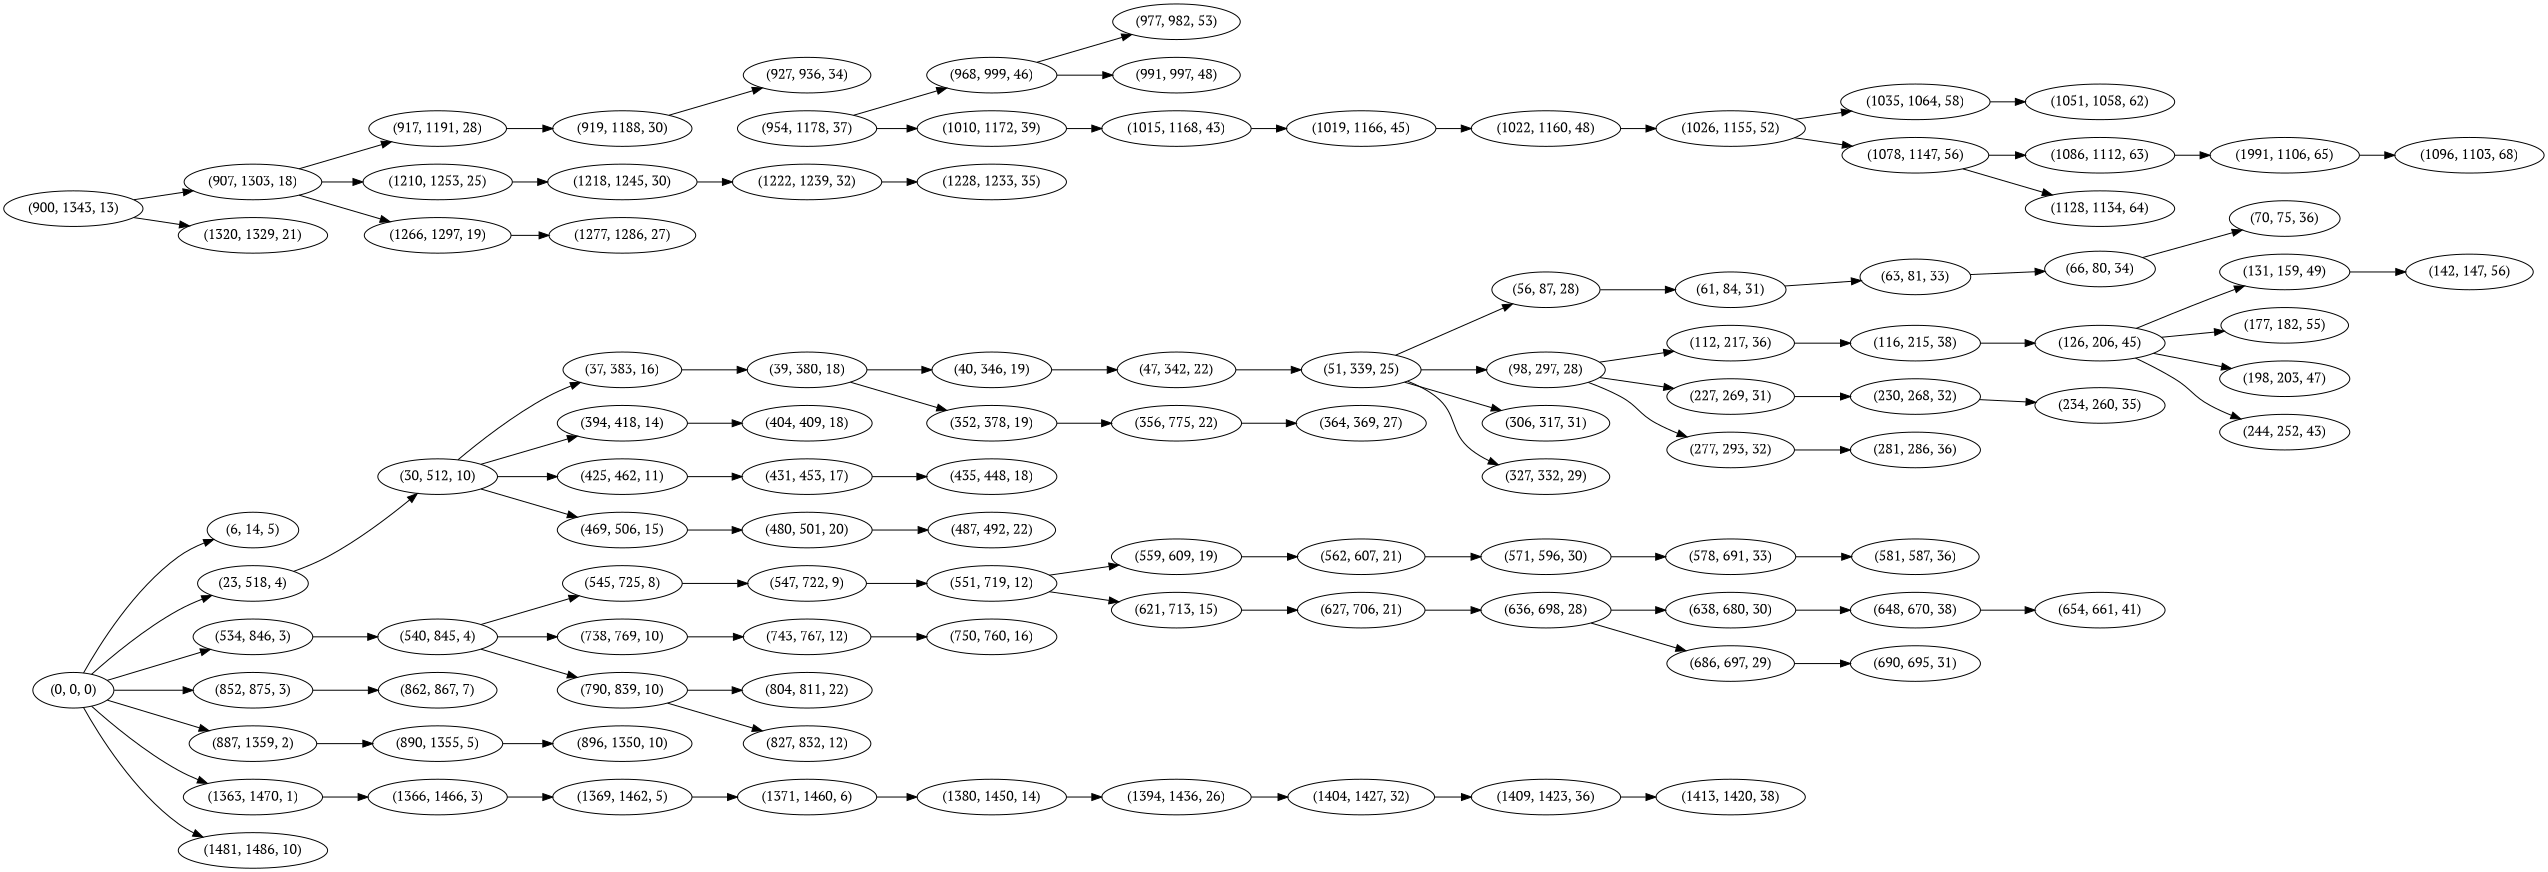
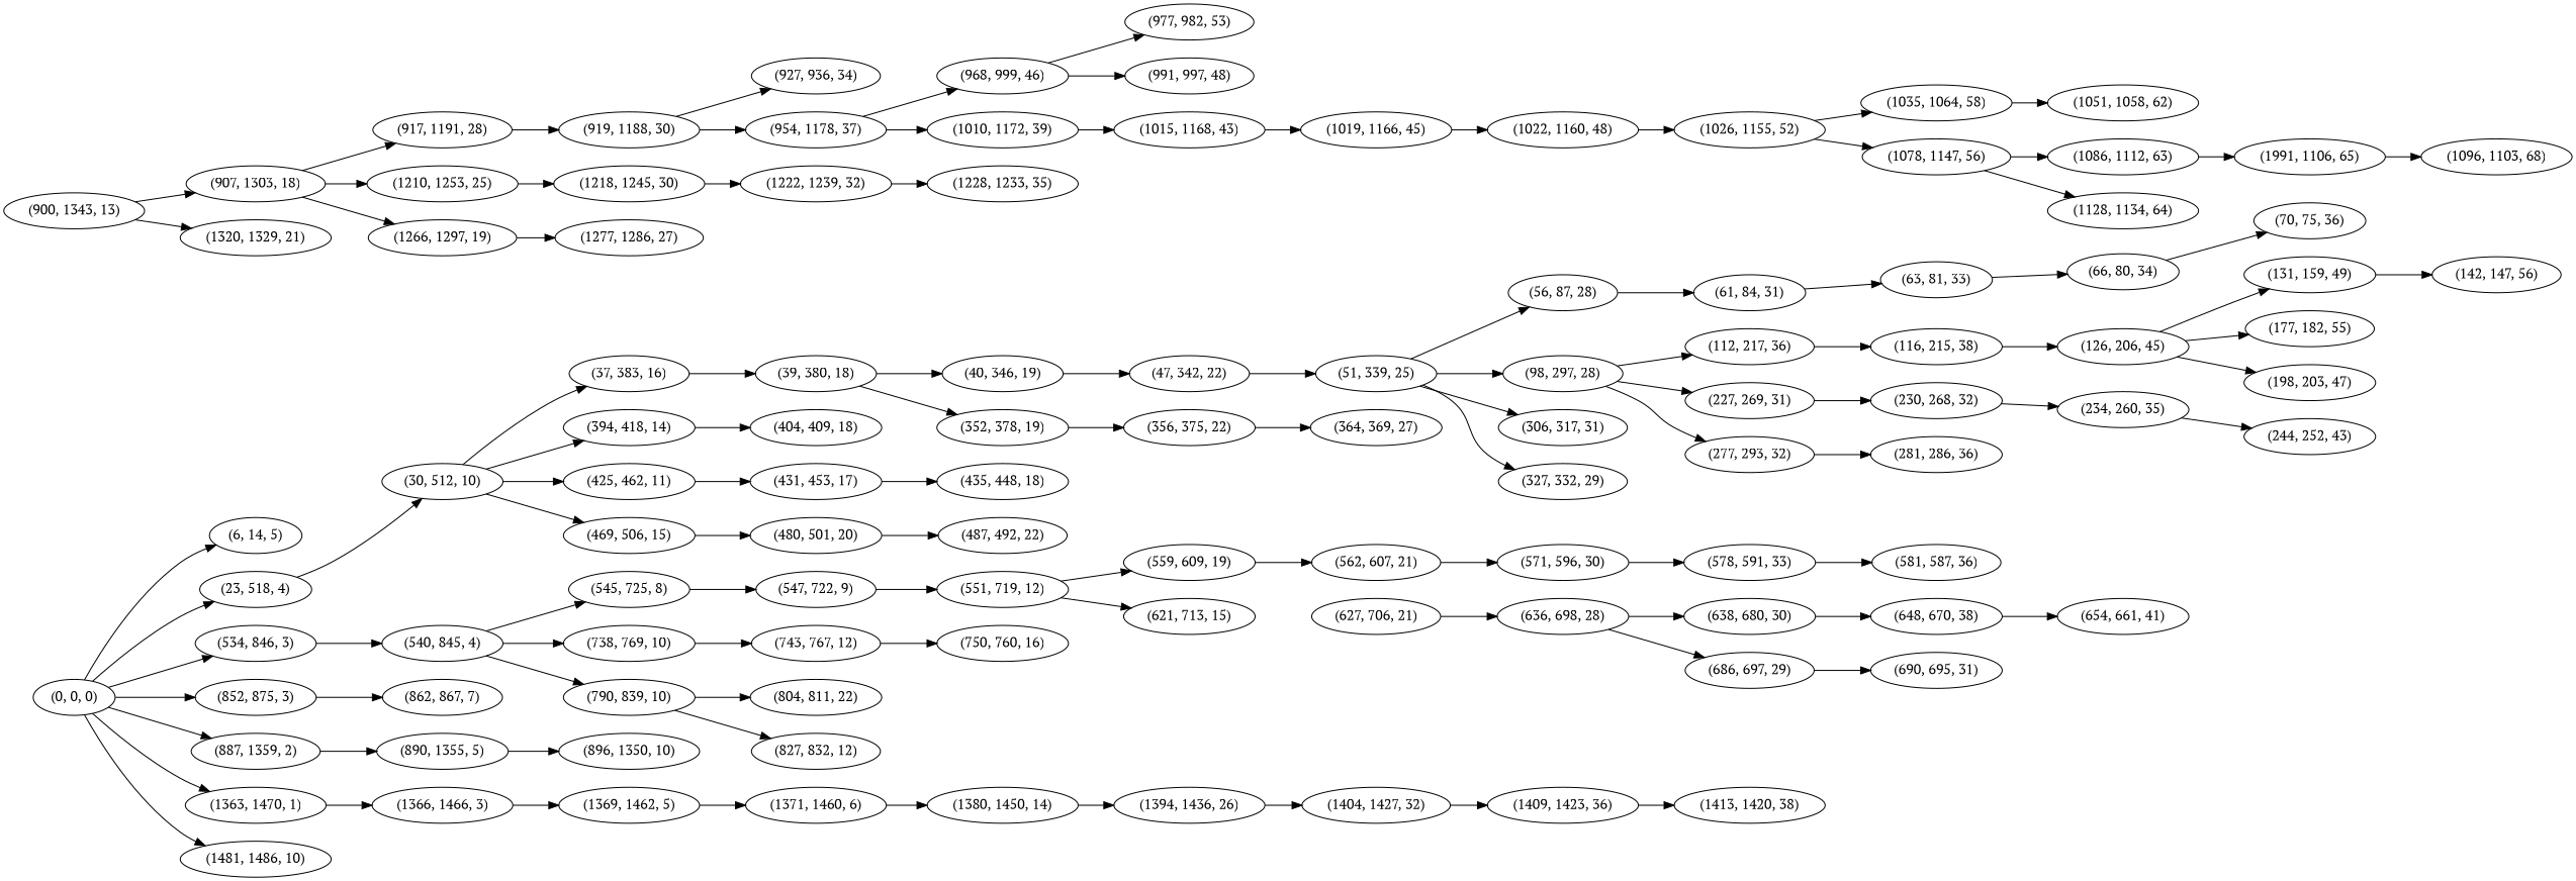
  digraph {
    fontname="PT Serif"
    rankdir=LR
    node [fontname="PT Serif"]
    edge [fontname="PT Serif"]
    "(0, 0, 0)"
    "(6, 14, 5)"
    "(23, 518, 4)"
    "(534, 846, 3)"
    "(852, 875, 3)"
    "(887, 1359, 2)"
    "(1363, 1470, 1)"
    "(1481, 1486, 10)"
    "(30, 512, 10)"
    "(540, 845, 4)"
    "(862, 867, 7)"
    "(890, 1355, 5)"
    "(1366, 1466, 3)"
    "(37, 383, 16)"
    "(394, 418, 14)"
    "(425, 462, 11)"
    "(469, 506, 15)"
    "(39, 380, 18)"
    "(404, 409, 18)"
    "(431, 453, 17)"
    "(480, 501, 20)"
    "(40, 346, 19)"
    "(352, 378, 19)"
    "(47, 342, 22)"
-   "(356, 375, 22)" [label="(356, 775, 22)"]
+   "(356, 375, 22)"
    "(51, 339, 25)"
    "(56, 87, 28)"
    "(98, 297, 28)"
    "(306, 317, 31)"
    "(327, 332, 29)"
    "(61, 84, 31)"
    "(112, 217, 36)"
    "(227, 269, 31)"
    "(277, 293, 32)"
    "(63, 81, 33)"
    "(66, 80, 34)"
    "(70, 75, 36)"
    "(116, 215, 38)"
    "(230, 268, 32)"
    "(281, 286, 36)"
    "(126, 206, 45)"
    "(131, 159, 49)"
    "(177, 182, 55)"
    "(198, 203, 47)"
    "(142, 147, 56)"
    "(234, 260, 35)"
    "(244, 252, 43)"
    "(364, 369, 27)"
    "(435, 448, 18)"
    "(487, 492, 22)"
    "(545, 725, 8)"
    "(738, 769, 10)"
    "(790, 839, 10)"
    "(547, 722, 9)"
    "(743, 767, 12)"
    "(804, 811, 22)"
    "(827, 832, 12)"
    "(551, 719, 12)"
    "(559, 609, 19)"
    "(621, 713, 15)"
    "(562, 607, 21)"
    "(627, 706, 21)"
    "(571, 596, 30)"
-   "(578, 591, 33)" [label="(578, 691, 33)"]
+   "(578, 591, 33)"
    "(581, 587, 36)"
    "(636, 698, 28)"
    "(638, 680, 30)"
    "(686, 697, 29)"
    "(648, 670, 38)"
    "(690, 695, 31)"
    "(654, 661, 41)"
    "(750, 760, 16)"
    "(896, 1350, 10)"
    "(900, 1343, 13)"
    "(907, 1303, 18)"
    "(1320, 1329, 21)"
    "(917, 1191, 28)"
    "(1210, 1253, 25)"
    "(1266, 1297, 19)"
    "(919, 1188, 30)"
    "(1218, 1245, 30)"
    "(1277, 1286, 27)"
    "(927, 936, 34)"
    "(954, 1178, 37)"
    "(968, 999, 46)"
    "(1010, 1172, 39)"
    "(977, 982, 53)"
    "(991, 997, 48)"
    "(1015, 1168, 43)"
    "(1019, 1166, 45)"
    "(1022, 1160, 48)"
    "(1026, 1155, 52)"
    "(1035, 1064, 58)"
    "(1078, 1147, 56)"
    "(1051, 1058, 62)"
    "(1086, 1112, 63)"
    "(1128, 1134, 64)"
    n98 [label="(1991, 1106, 65)"]
    "(1096, 1103, 68)"
    "(1222, 1239, 32)"
    "(1228, 1233, 35)"
    "(1369, 1462, 5)"
    "(1371, 1460, 6)"
    "(1380, 1450, 14)"
    "(1394, 1436, 26)"
    "(1404, 1427, 32)"
    "(1409, 1423, 36)"
    "(1413, 1420, 38)"
    "(0, 0, 0)" -> "(6, 14, 5)"
    "(0, 0, 0)" -> "(23, 518, 4)"
    "(0, 0, 0)" -> "(534, 846, 3)"
    "(0, 0, 0)" -> "(852, 875, 3)"
    "(0, 0, 0)" -> "(887, 1359, 2)"
    "(0, 0, 0)" -> "(1363, 1470, 1)"
    "(0, 0, 0)" -> "(1481, 1486, 10)"
    "(23, 518, 4)" -> "(30, 512, 10)"
    "(534, 846, 3)" -> "(540, 845, 4)"
    "(852, 875, 3)" -> "(862, 867, 7)"
    "(887, 1359, 2)" -> "(890, 1355, 5)"
    "(1363, 1470, 1)" -> "(1366, 1466, 3)"
    "(30, 512, 10)" -> "(37, 383, 16)"
    "(30, 512, 10)" -> "(394, 418, 14)"
    "(30, 512, 10)" -> "(425, 462, 11)"
    "(30, 512, 10)" -> "(469, 506, 15)"
    "(540, 845, 4)" -> "(545, 725, 8)"
    "(540, 845, 4)" -> "(738, 769, 10)"
    "(540, 845, 4)" -> "(790, 839, 10)"
    "(890, 1355, 5)" -> "(896, 1350, 10)"
    "(1366, 1466, 3)" -> "(1369, 1462, 5)"
    "(37, 383, 16)" -> "(39, 380, 18)"
    "(394, 418, 14)" -> "(404, 409, 18)"
    "(425, 462, 11)" -> "(431, 453, 17)"
    "(469, 506, 15)" -> "(480, 501, 20)"
    "(39, 380, 18)" -> "(40, 346, 19)"
    "(39, 380, 18)" -> "(352, 378, 19)"
    "(431, 453, 17)" -> "(435, 448, 18)"
    "(480, 501, 20)" -> "(487, 492, 22)"
    "(40, 346, 19)" -> "(47, 342, 22)"
    "(352, 378, 19)" -> "(356, 375, 22)"
    "(47, 342, 22)" -> "(51, 339, 25)"
    "(356, 375, 22)" -> "(364, 369, 27)"
    "(51, 339, 25)" -> "(56, 87, 28)"
    "(51, 339, 25)" -> "(98, 297, 28)"
    "(51, 339, 25)" -> "(306, 317, 31)"
    "(51, 339, 25)" -> "(327, 332, 29)"
    "(56, 87, 28)" -> "(61, 84, 31)"
    "(98, 297, 28)" -> "(112, 217, 36)"
    "(98, 297, 28)" -> "(227, 269, 31)"
    "(98, 297, 28)" -> "(277, 293, 32)"
    "(61, 84, 31)" -> "(63, 81, 33)"
    "(112, 217, 36)" -> "(116, 215, 38)"
    "(227, 269, 31)" -> "(230, 268, 32)"
    "(277, 293, 32)" -> "(281, 286, 36)"
    "(63, 81, 33)" -> "(66, 80, 34)"
    "(66, 80, 34)" -> "(70, 75, 36)"
    "(116, 215, 38)" -> "(126, 206, 45)"
    "(230, 268, 32)" -> "(234, 260, 35)"
    "(126, 206, 45)" -> "(131, 159, 49)"
    "(126, 206, 45)" -> "(177, 182, 55)"
    "(126, 206, 45)" -> "(198, 203, 47)"
    "(131, 159, 49)" -> "(142, 147, 56)"
-   "(126, 206, 45)" -> "(244, 252, 43)"
+   "(234, 260, 35)" -> "(244, 252, 43)"
    "(545, 725, 8)" -> "(547, 722, 9)"
    "(738, 769, 10)" -> "(743, 767, 12)"
    "(790, 839, 10)" -> "(804, 811, 22)"
    "(790, 839, 10)" -> "(827, 832, 12)"
    "(547, 722, 9)" -> "(551, 719, 12)"
    "(743, 767, 12)" -> "(750, 760, 16)"
    "(551, 719, 12)" -> "(559, 609, 19)"
    "(551, 719, 12)" -> "(621, 713, 15)"
    "(559, 609, 19)" -> "(562, 607, 21)"
-   "(621, 713, 15)" -> "(627, 706, 21)"
    "(562, 607, 21)" -> "(571, 596, 30)"
    "(627, 706, 21)" -> "(636, 698, 28)"
    "(571, 596, 30)" -> "(578, 591, 33)"
    "(578, 591, 33)" -> "(581, 587, 36)"
    "(636, 698, 28)" -> "(638, 680, 30)"
    "(636, 698, 28)" -> "(686, 697, 29)"
    "(638, 680, 30)" -> "(648, 670, 38)"
    "(686, 697, 29)" -> "(690, 695, 31)"
    "(648, 670, 38)" -> "(654, 661, 41)"
    "(900, 1343, 13)" -> "(907, 1303, 18)"
    "(900, 1343, 13)" -> "(1320, 1329, 21)"
    "(907, 1303, 18)" -> "(917, 1191, 28)"
    "(907, 1303, 18)" -> "(1210, 1253, 25)"
    "(907, 1303, 18)" -> "(1266, 1297, 19)"
    "(917, 1191, 28)" -> "(919, 1188, 30)"
    "(1210, 1253, 25)" -> "(1218, 1245, 30)"
    "(1266, 1297, 19)" -> "(1277, 1286, 27)"
    "(919, 1188, 30)" -> "(927, 936, 34)"
+   "(919, 1188, 30)" -> "(954, 1178, 37)"
    "(1218, 1245, 30)" -> "(1222, 1239, 32)"
    "(954, 1178, 37)" -> "(968, 999, 46)"
    "(954, 1178, 37)" -> "(1010, 1172, 39)"
    "(968, 999, 46)" -> "(977, 982, 53)"
    "(968, 999, 46)" -> "(991, 997, 48)"
    "(1010, 1172, 39)" -> "(1015, 1168, 43)"
    "(1015, 1168, 43)" -> "(1019, 1166, 45)"
    "(1019, 1166, 45)" -> "(1022, 1160, 48)"
    "(1022, 1160, 48)" -> "(1026, 1155, 52)"
    "(1026, 1155, 52)" -> "(1035, 1064, 58)"
    "(1026, 1155, 52)" -> "(1078, 1147, 56)"
    "(1035, 1064, 58)" -> "(1051, 1058, 62)"
    "(1078, 1147, 56)" -> "(1086, 1112, 63)"
    "(1078, 1147, 56)" -> "(1128, 1134, 64)"
    "(1086, 1112, 63)" -> n98
    n98 -> "(1096, 1103, 68)"
    "(1222, 1239, 32)" -> "(1228, 1233, 35)"
    "(1369, 1462, 5)" -> "(1371, 1460, 6)"
    "(1371, 1460, 6)" -> "(1380, 1450, 14)"
    "(1380, 1450, 14)" -> "(1394, 1436, 26)"
    "(1394, 1436, 26)" -> "(1404, 1427, 32)"
    "(1404, 1427, 32)" -> "(1409, 1423, 36)"
    "(1409, 1423, 36)" -> "(1413, 1420, 38)"
  }
